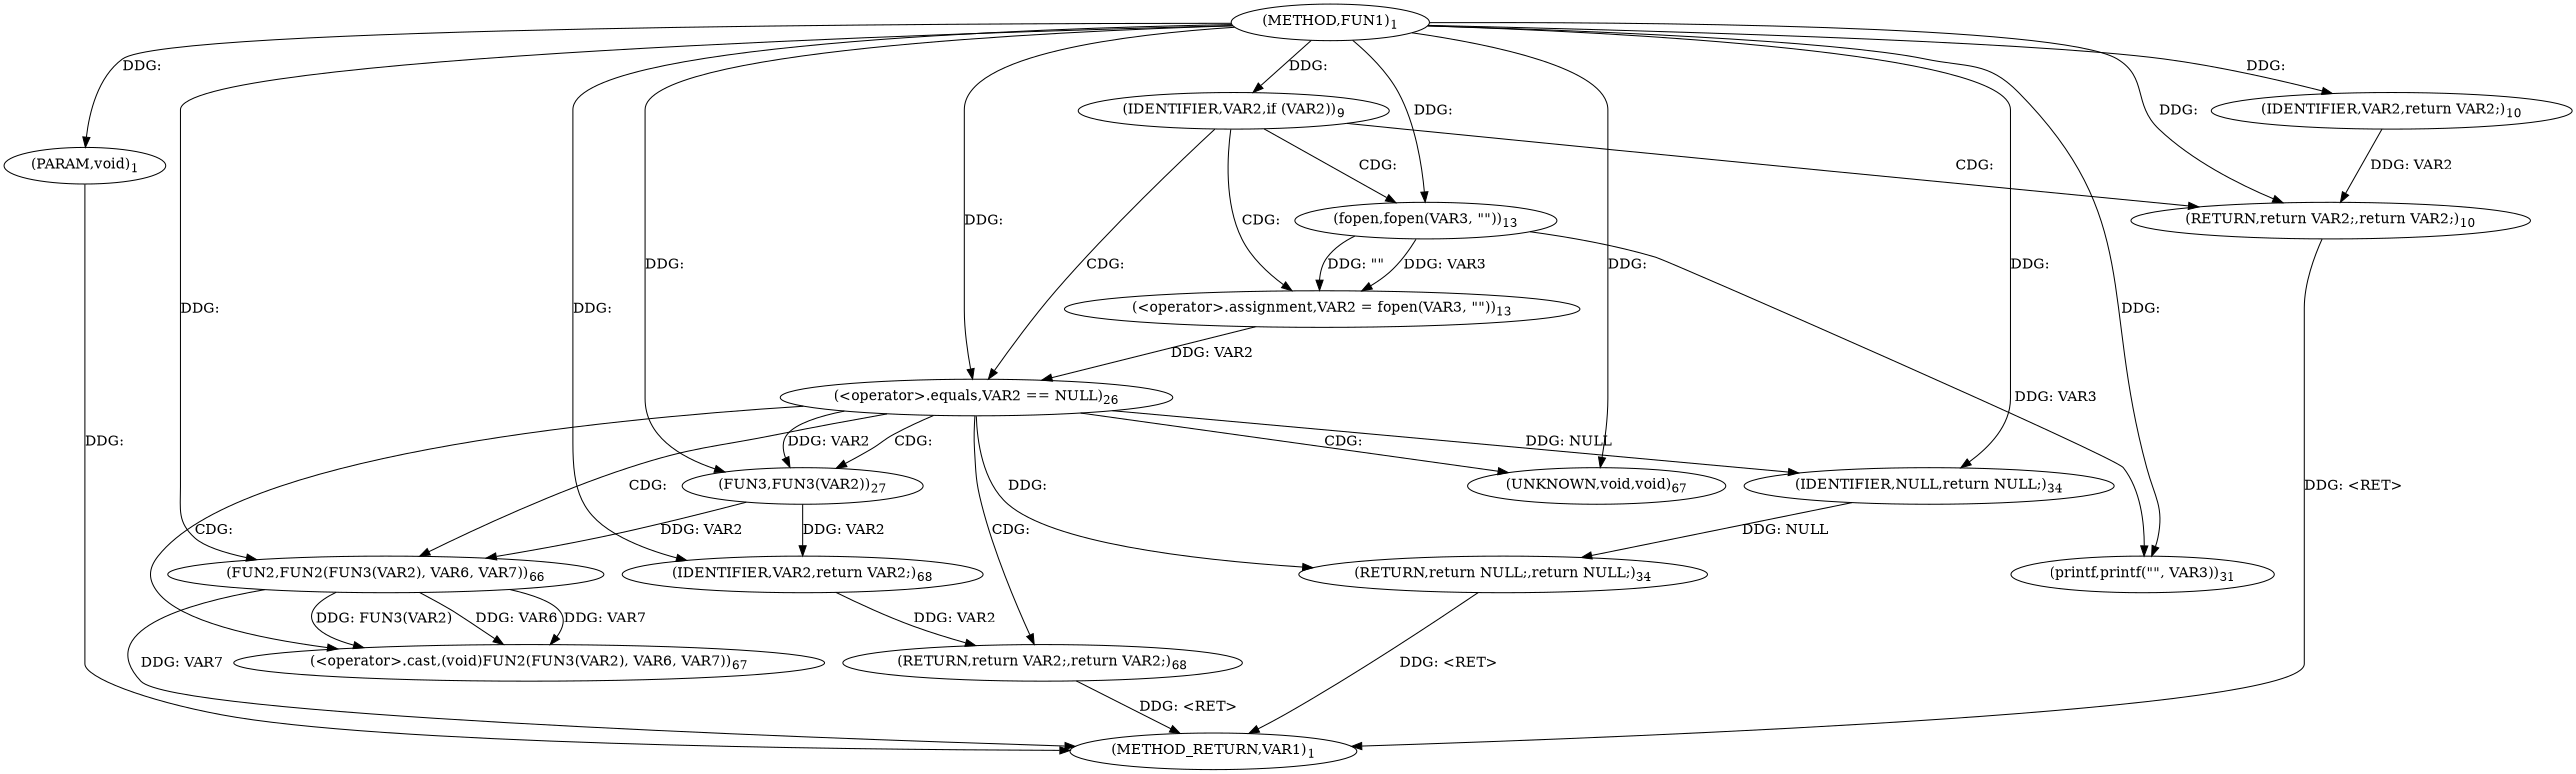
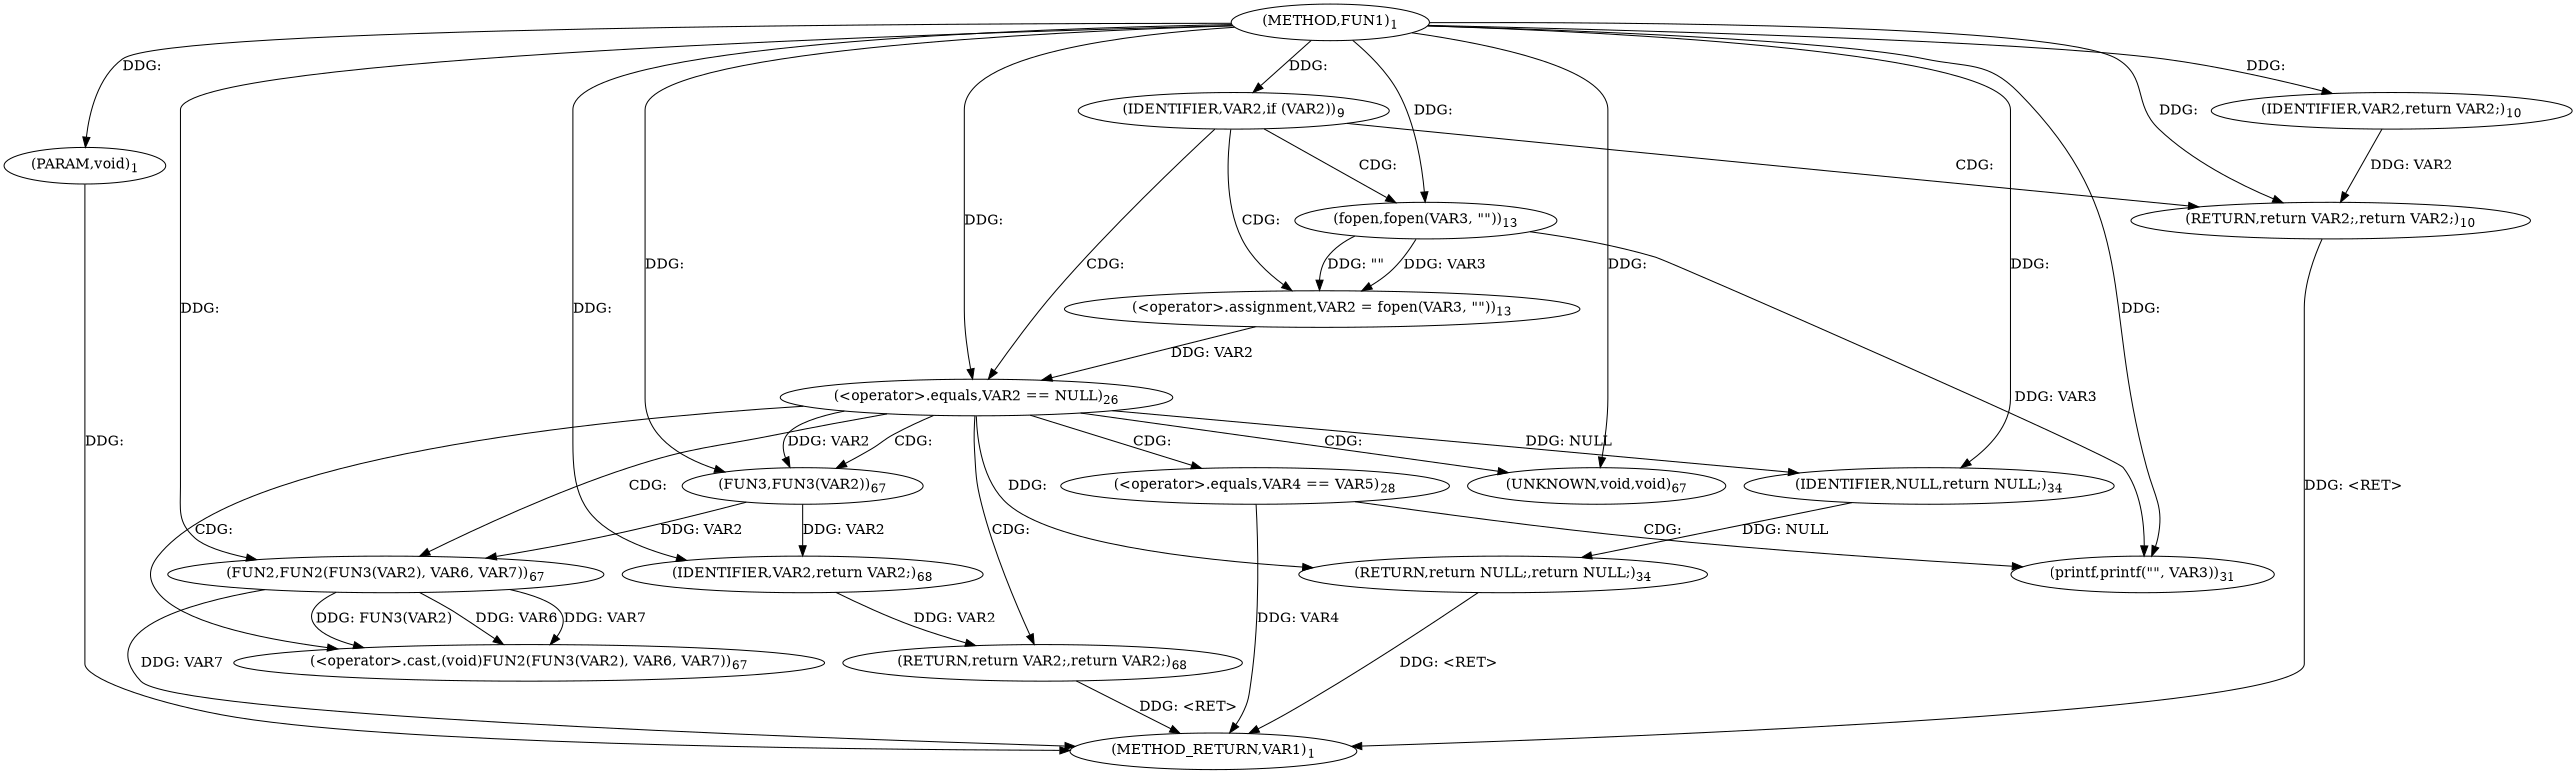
  digraph {
    n1 [label=<(METHOD,FUN1)<SUB>1</SUB>>]
    n2 [label=<(PARAM,void)<SUB>1</SUB>>]
    n3 [label=<(IDENTIFIER,VAR2,if (VAR2))<SUB>9</SUB>>]
    n4 [label=<(&lt;operator&gt;.equals,VAR2 == NULL)<SUB>26</SUB>>]
    n5 [label=<(IDENTIFIER,VAR2,return VAR2;)<SUB>68</SUB>>]
    n6 [label=<(RETURN,return VAR2;,return VAR2;)<SUB>10</SUB>>]
    n7 [label=<(fopen,fopen(VAR3, &quot;&quot;))<SUB>13</SUB>>]
-   n8 [label=<(FUN2,FUN2(FUN3(VAR2), VAR6, VAR7))<SUB>66</SUB>>]
+   n8 [label=<(FUN2,FUN2(FUN3(VAR2), VAR6, VAR7))<SUB>67</SUB>>]
    n9 [label=<(IDENTIFIER,VAR2,return VAR2;)<SUB>10</SUB>>]
    n10 [label=<(IDENTIFIER,NULL,return NULL;)<SUB>34</SUB>>]
-   n11 [label=<(FUN3,FUN3(VAR2))<SUB>27</SUB>>]
+   n11 [label=<(FUN3,FUN3(VAR2))<SUB>67</SUB>>]
    n12 [label=<(printf,printf(&quot;&quot;, VAR3))<SUB>31</SUB>>]
    n13 [label=<(UNKNOWN,void,void)<SUB>67</SUB>>]
    n14 [label=<(METHOD_RETURN,VAR1)<SUB>1</SUB>>]
    n15 [label=<(&lt;operator&gt;.assignment,VAR2 = fopen(VAR3, &quot;&quot;))<SUB>13</SUB>>]
+   n16 [label=<(&lt;operator&gt;.equals,VAR4 == VAR5)<SUB>28</SUB>>]
    n17 [label=<(&lt;operator&gt;.cast,(void)FUN2(FUN3(VAR2), VAR6, VAR7))<SUB>67</SUB>>]
    n18 [label=<(RETURN,return VAR2;,return VAR2;)<SUB>68</SUB>>]
    n19 [label=<(RETURN,return NULL;,return NULL;)<SUB>34</SUB>>]
    n1 -> n2 [label="DDG: "]
    n1 -> n3 [label="DDG: "]
    n1 -> n4 [label="DDG: "]
    n1 -> n5 [label="DDG: "]
    n1 -> n6 [label="DDG: "]
    n1 -> n7 [label="DDG: "]
    n1 -> n8 [label="DDG: "]
    n1 -> n9 [label="DDG: "]
    n1 -> n10 [label="DDG: "]
    n1 -> n11 [label="DDG: "]
    n1 -> n12 [label="DDG: "]
    n1 -> n13 [label="DDG: "]
    n2 -> n14 [label="DDG: "]
    n3 -> n4 [label="CDG: "]
    n3 -> n6 [label="CDG: "]
    n3 -> n7 [label="CDG: "]
    n3 -> n15 [label="CDG: "]
    n4 -> n8 [label="CDG: "]
    n4 -> n10 [label="DDG: NULL"]
    n4 -> n11 [label="DDG: VAR2"]
    n4 -> n11 [label="CDG: "]
    n4 -> n13 [label="CDG: "]
+   n4 -> n16 [label="CDG: "]
    n4 -> n17 [label="CDG: "]
    n4 -> n18 [label="CDG: "]
    n4 -> n19 [label="DDG: "]
    n5 -> n18 [label="DDG: VAR2"]
    n6 -> n14 [label="DDG: &lt;RET&gt;"]
    n7 -> n12 [label="DDG: VAR3"]
    n7 -> n15 [label="DDG: VAR3"]
    n7 -> n15 [label="DDG: &quot;&quot;"]
    n8 -> n14 [label="DDG: VAR7"]
    n8 -> n17 [label="DDG: FUN3(VAR2)"]
    n8 -> n17 [label="DDG: VAR6"]
    n8 -> n17 [label="DDG: VAR7"]
    n9 -> n6 [label="DDG: VAR2"]
    n10 -> n19 [label="DDG: NULL"]
    n11 -> n5 [label="DDG: VAR2"]
    n11 -> n8 [label="DDG: VAR2"]
    n15 -> n4 [label="DDG: VAR2"]
+   n16 -> n12 [label="CDG: "]
+   n16 -> n14 [label="DDG: VAR4"]
    n18 -> n14 [label="DDG: &lt;RET&gt;"]
    n19 -> n14 [label="DDG: &lt;RET&gt;"]
  }
